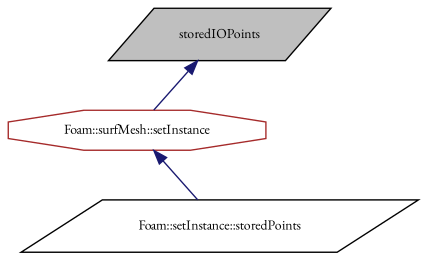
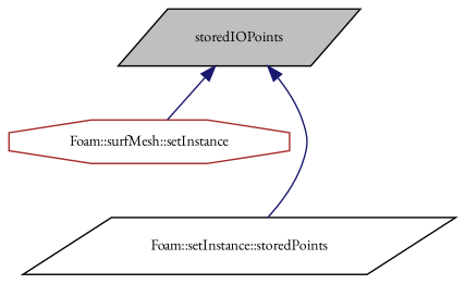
  digraph {
    fontname="EB Garamond"
    rankdir=TB
    node [color=black fontname="EB Garamond" fontsize=10 shape=parallelogram]
    edge [color=midnightblue dir=back fontname="EB Garamond" fontsize=10 labelfontname=FreeSans labelfontsize=10 style=solid]
    n1 [fillcolor=grey75 fontcolor=black height=0.2 label=storedIOPoints style=filled width=0.4]
    n2 [color=brown height=0.2 label="Foam::surfMesh::setInstance" shape=octagon width=0.4]
    n3 [height=0.2 label="Foam::setInstance::storedPoints" width=0.4]
    n1 -> n2
-   n2 -> n3
+   n1 -> n3
  }
